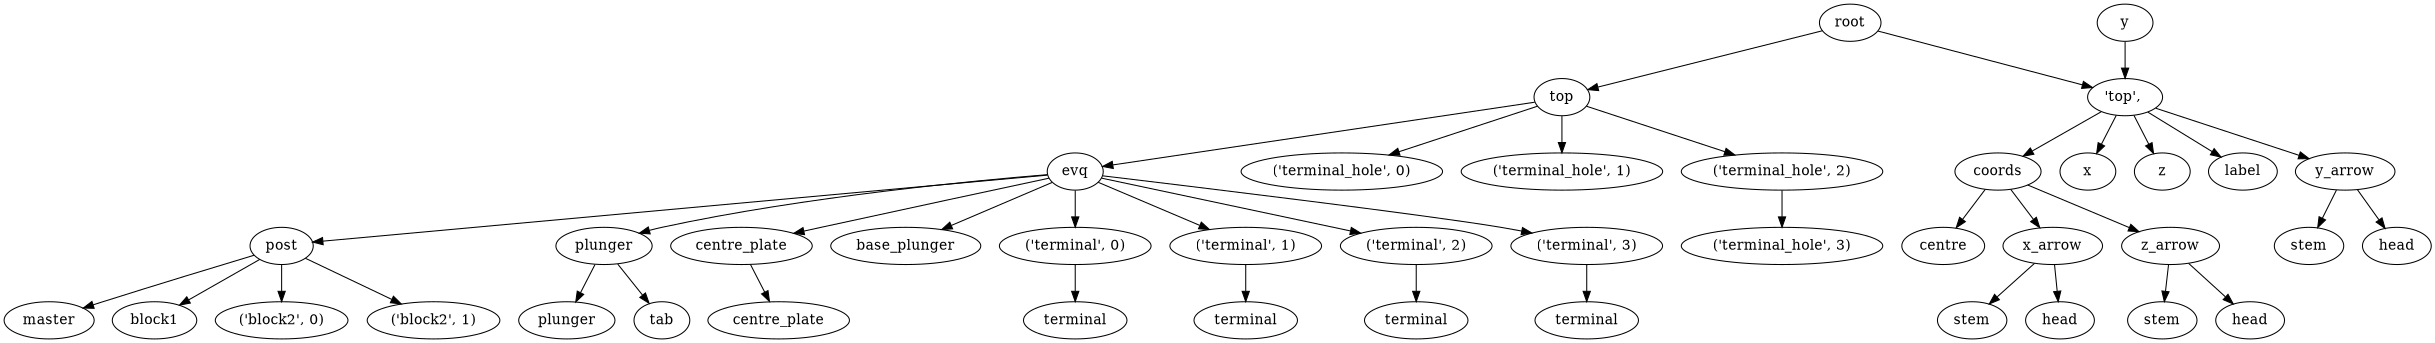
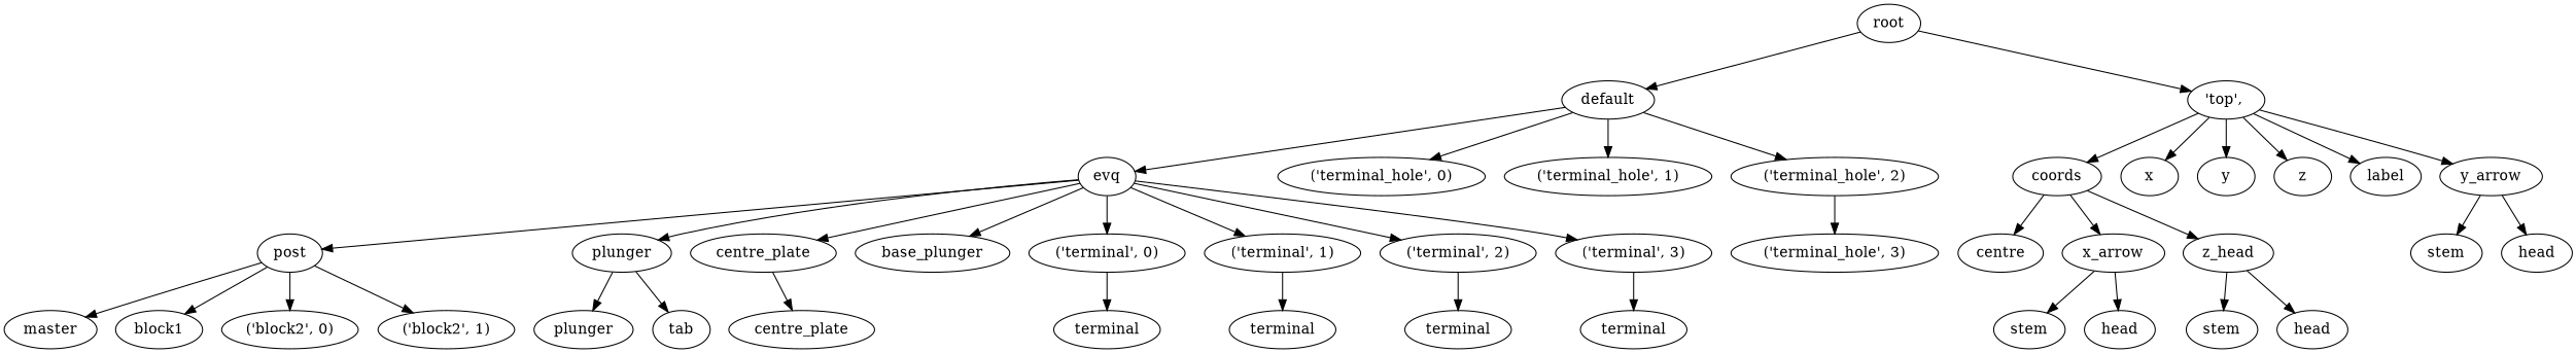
  digraph {
    n1 [label=root]
-   n2 [label=top]
+   n2 [label=default]
    n3 [label="'top',\ "]
    n4 [label=evq]
    n5 [label="\('terminal_hole',\ 0\)"]
    n6 [label="\('terminal_hole',\ 1\)"]
    n7 [label="\('terminal_hole',\ 2\)"]
    n8 [label=coords]
    n9 [label=x]
    n10 [label=y]
    n11 [label=z]
    n12 [label=label]
    n13 [label=y_arrow]
    n14 [label=post]
    n15 [label=plunger]
    n16 [label=centre_plate]
    n17 [label=base_plunger]
    n18 [label="\('terminal',\ 0\)"]
    n19 [label="\('terminal',\ 1\)"]
    n20 [label="\('terminal',\ 2\)"]
    n21 [label="\('terminal',\ 3\)"]
    n22 [label="\('terminal_hole',\ 3\)"]
    n23 [label=master]
    n24 [label=block1]
    n25 [label="\('block2',\ 0\)"]
    n26 [label="\('block2',\ 1\)"]
    n27 [label=plunger]
    n28 [label=tab]
    n29 [label=centre_plate]
    n30 [label=terminal]
    n31 [label=terminal]
    n32 [label=terminal]
    n33 [label=terminal]
    n34 [label=centre]
    n35 [label=x_arrow]
-   n36 [label=z_arrow]
+   n36 [label=z_head]
    n37 [label=stem]
    n38 [label=head]
    n39 [label=stem]
    n40 [label=head]
    n41 [label=stem]
    n42 [label=head]
    n1 -> n2
    n1 -> n3
    n2 -> n4
    n2 -> n5
    n2 -> n6
    n2 -> n7
    n3 -> n8
    n3 -> n9
-   n10 -> n3
+   n3 -> n10
    n3 -> n11
    n3 -> n12
    n3 -> n13
    n4 -> n14
    n4 -> n15
    n4 -> n16
    n4 -> n17
    n4 -> n18
    n4 -> n19
    n4 -> n20
    n4 -> n21
    n7 -> n22
    n8 -> n34
    n8 -> n35
    n8 -> n36
    n13 -> n39
    n13 -> n40
    n14 -> n23
    n14 -> n24
    n14 -> n25
    n14 -> n26
    n15 -> n27
    n15 -> n28
    n16 -> n29
    n18 -> n30
    n19 -> n31
    n20 -> n32
    n21 -> n33
    n35 -> n37
    n35 -> n38
    n36 -> n41
    n36 -> n42
  }
